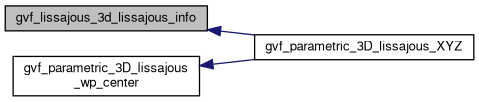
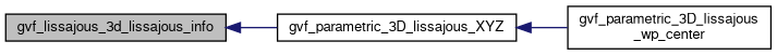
  digraph {
    rankdir=LR
    node [color=black fillcolor=white fontname=FreeSans fontsize=10 shape=record style=filled]
    edge [color=midnightblue dir=back fontname=FreeSans fontsize=10 labelfontname=FreeSans labelfontsize=10 style=solid]
    n1 [fillcolor=grey75 fontcolor=black height=0.2 label=gvf_lissajous_3d_lissajous_info width=0.4]
    n2 [height=0.2 label=gvf_parametric_3D_lissajous_XYZ width=0.4]
    n3 [height=0.2 label="gvf_parametric_3D_lissajous\l_wp_center" width=0.4]
    n1 -> n2
-   n3 -> n2
+   n2 -> n3
  }
